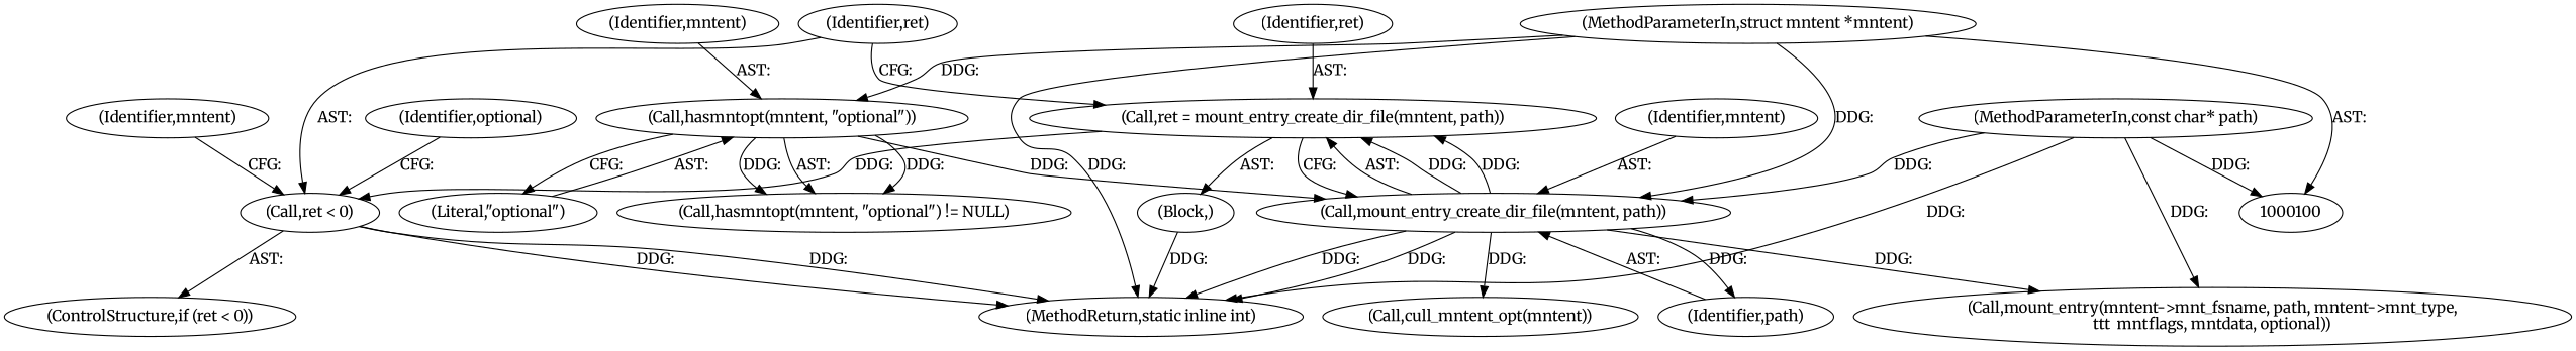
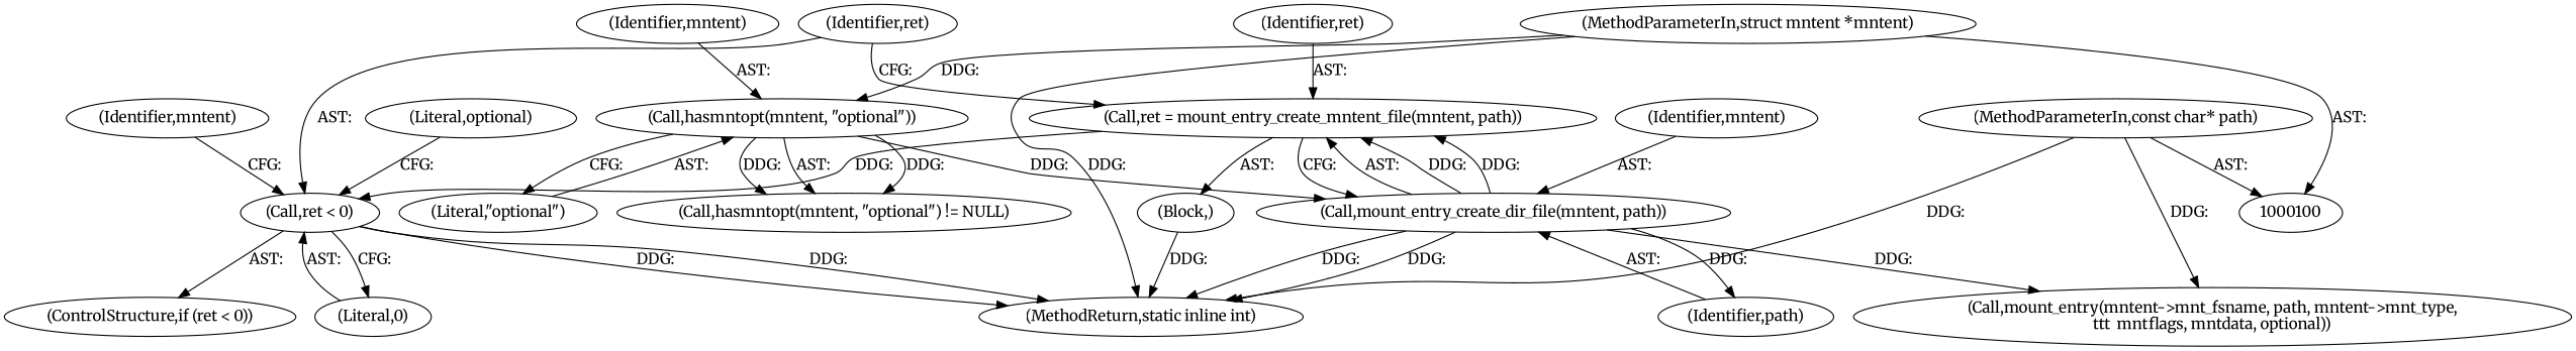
  digraph {
    fontname=Merriweather
    node [fontname=Merriweather]
    edge [fontname=Merriweather]
-   n1 [label="(Call,ret = mount_entry_create_dir_file(mntent, path))"]
+   n1 [label="(Call,ret = mount_entry_create_mntent_file(mntent, path))"]
    n2 [label="(Call,mount_entry_create_dir_file(mntent, path))"]
    n3 [label="(Call,ret < 0)"]
    n4 [label="(Block,)"]
    n5 [label="(MethodReturn,static inline int)"]
    n6 [label="(Call,mount_entry(mntent->mnt_fsname, path, mntent->mnt_type,\n\t\t\t  mntflags, mntdata, optional))"]
-   n7 [label="(Call,cull_mntent_opt(mntent))"]
    n8 [label="(Identifier,path)"]
    n9 [label="(ControlStructure,if (ret < 0))"]
+   n10 [label="(Literal,0)"]
    n11 [label="(Call,hasmntopt(mntent, \"optional\"))"]
    n12 [label="(Call,hasmntopt(mntent, \"optional\") != NULL)"]
    n13 [label="(Literal,\"optional\")"]
    n14 [label="(MethodParameterIn,struct mntent *mntent)"]
    1000100
    n16 [label="(MethodParameterIn,const char* path)"]
-   n17 [label="(Identifier,optional)"]
+   n17 [label="(Literal,optional)"]
    n18 [label="(Identifier,ret)"]
    n19 [label="(Identifier,mntent)"]
    n20 [label="(Identifier,mntent)"]
    n21 [label="(Identifier,mntent)"]
    n22 [label="(Identifier,ret)"]
    n1 -> n2 [label="CFG: "]
    n1 -> n3 [label="DDG: "]
    n1 -> n4 [label="AST: "]
    n2 -> n1 [label="AST: "]
    n2 -> n1 [label="DDG: "]
    n2 -> n1 [label="DDG: "]
    n2 -> n5 [label="DDG: "]
    n2 -> n5 [label="DDG: "]
    n2 -> n6 [label="DDG: "]
-   n2 -> n7 [label="DDG: "]
    n2 -> n8 [label="DDG: "]
    n3 -> n5 [label="DDG: "]
    n3 -> n5 [label="DDG: "]
    n3 -> n9 [label="AST: "]
+   n3 -> n10 [label="CFG: "]
    n4 -> n5 [label="DDG: "]
    n8 -> n2 [label="AST: "]
+   n10 -> n3 [label="AST: "]
    n11 -> n2 [label="DDG: "]
    n11 -> n12 [label="AST: "]
    n11 -> n12 [label="DDG: "]
    n11 -> n12 [label="DDG: "]
    n11 -> n13 [label="CFG: "]
    n13 -> n11 [label="AST: "]
-   n14 -> n2 [label="DDG: "]
    n14 -> n5 [label="DDG: "]
    n14 -> n11 [label="DDG: "]
    n14 -> 1000100 [label="AST: "]
-   n16 -> n2 [label="DDG: "]
    n16 -> n5 [label="DDG: "]
    n16 -> n6 [label="DDG: "]
-   n16 -> 1000100 [label="DDG: "]
+   n16 -> 1000100 [label="AST: "]
    n17 -> n3 [label="CFG: "]
    n18 -> n1 [label="CFG: "]
    n18 -> n3 [label="AST: "]
    n19 -> n2 [label="AST: "]
    n20 -> n3 [label="CFG: "]
    n21 -> n11 [label="AST: "]
    n22 -> n1 [label="AST: "]
  }
